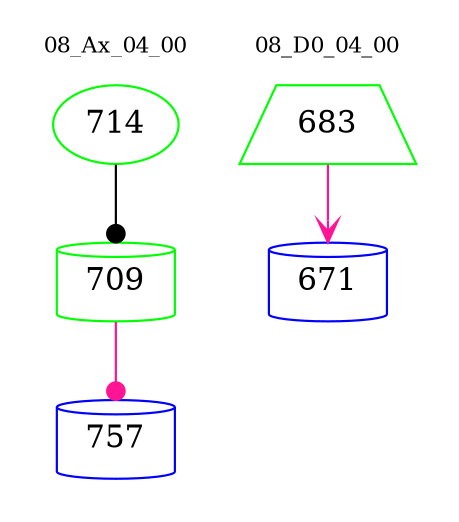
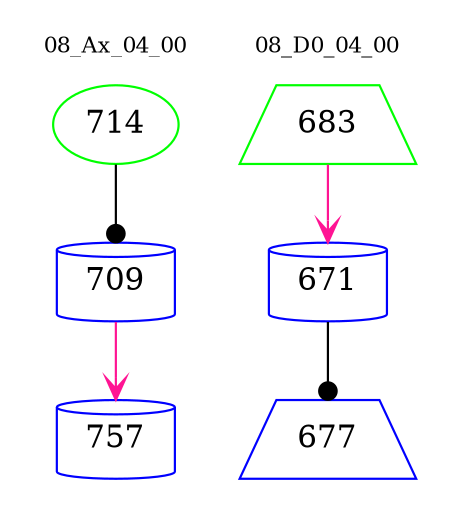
  digraph {
    node [color=blue shape=cylinder]
    edge [arrowhead=dot color=black]
    n1 [color=green label=714 shape=ellipse]
-   n2 [color=green label=709]
+   n2 [label=709]
    n3 [label=757]
    n4 [color=green label=683 shape=trapezium]
    n5 [label=671]
+   n6 [label=677 shape=trapezium]
    subgraph cluster_1 {
      color=white
      fontsize=10
      label="08_Ax_04_00"
      n1
      n2
      n3
    }
    subgraph cluster_2 {
      color=white
      fontsize=10
      label="08_D0_04_00"
      n4
      n5
+     n6
    }
    n1 -> n2
-   n2 -> n3 [color=deeppink]
+   n2 -> n3 [arrowhead=vee color=deeppink]
    n4 -> n5 [arrowhead=vee color=deeppink]
+   n5 -> n6
  }
